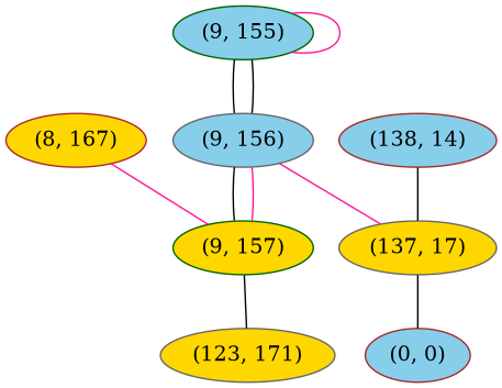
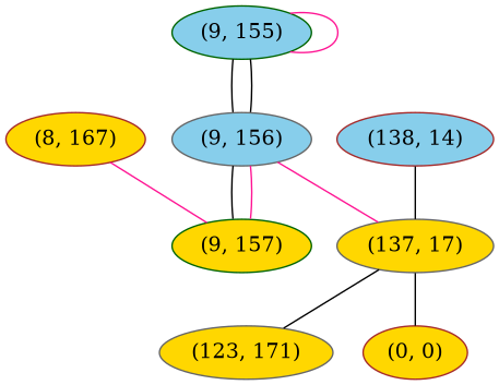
  graph {
    node [color=brown fillcolor=gold style=filled]
    edge [color=black weight=1]
    n1 [label="(8, 167)"]
    "(9, 157)" [color=darkgreen]
    "(9, 155)" [color=darkgreen fillcolor=skyblue]
    "(9, 156)" [color=gray40 fillcolor=skyblue]
    "(137, 17)" [color=gray40]
-   "(0, 0)" [fillcolor=skyblue]
+   "(0, 0)"
    "(123, 171)" [color=gray40]
    "(138, 14)" [fillcolor=skyblue]
    n1 -- "(9, 157)" [color=deeppink]
    "(9, 155)" -- "(9, 155)" [color=deeppink weight=2]
    "(9, 155)" -- "(9, 156)"
    "(9, 155)" -- "(9, 156)"
    "(9, 156)" -- "(9, 157)"
    "(9, 156)" -- "(9, 157)" [color=deeppink]
    "(9, 156)" -- "(137, 17)" [color=deeppink]
    "(137, 17)" -- "(0, 0)" [weight=4]
-   "(9, 157)" -- "(123, 171)"
+   "(137, 17)" -- "(123, 171)"
    "(138, 14)" -- "(137, 17)"
  }
